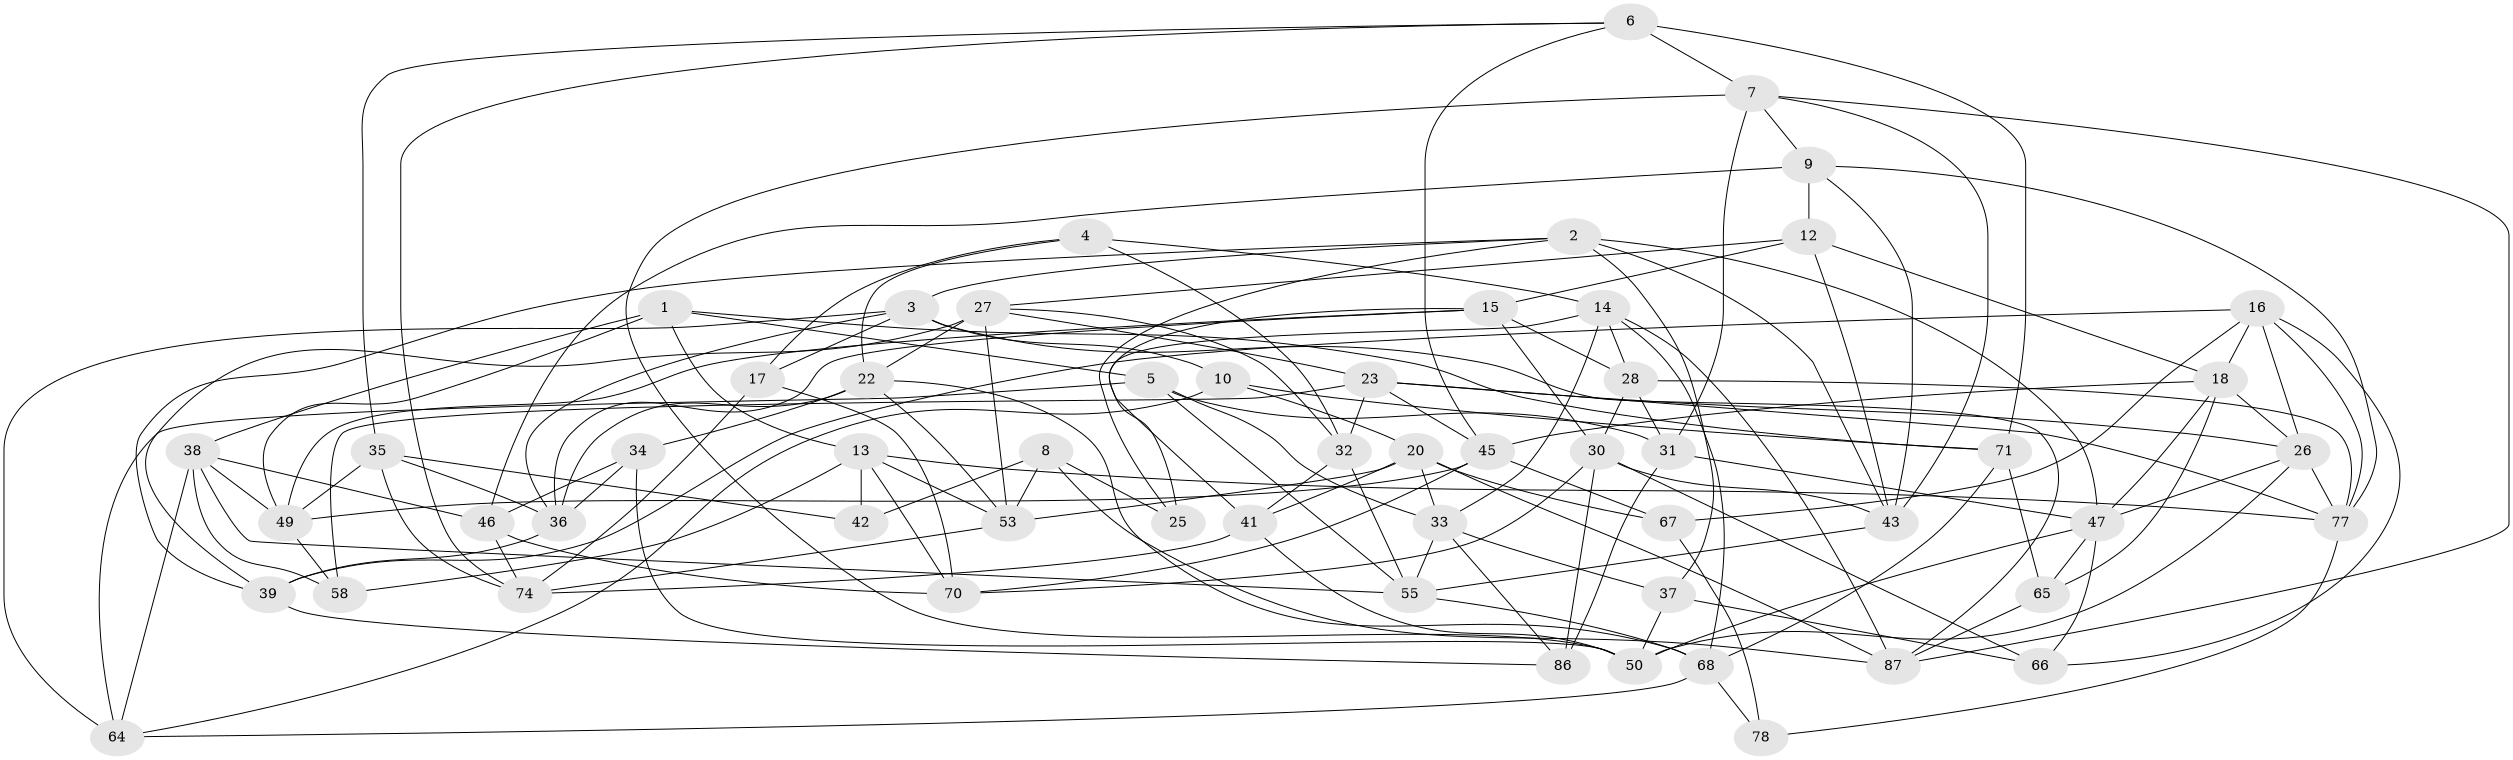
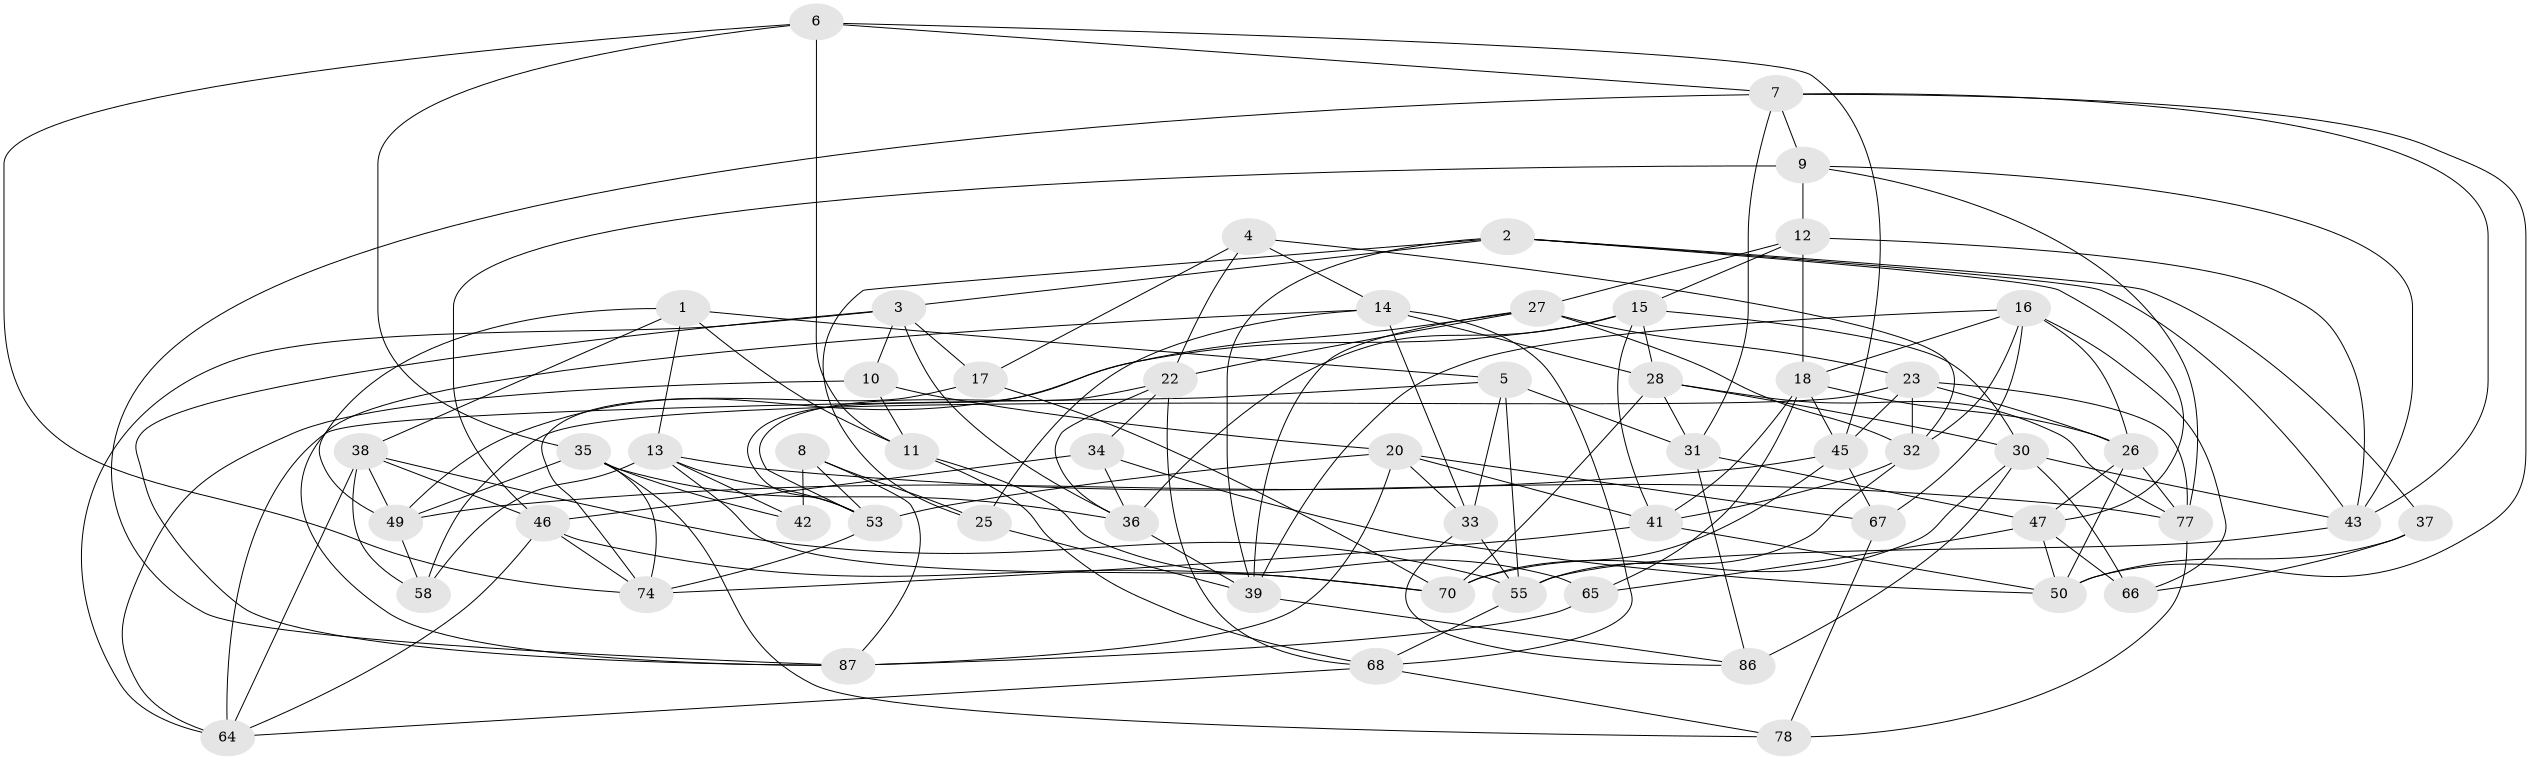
  graph {
    node [color=gray90 style=filled]
    1 [super="+27"]
    5 [super="+29"]
-   11 [super="+19" label=71]
+   11 [super="+19"]
    13 [super="+93"]
    38 [super="+68"]
    49 [super="+69"]
    64 [super="+91"]
    31 [super="+85"]
    33 [super="+96"]
    55 [super="+59"]
    n11 [label=68 super="+79"]
    65
    42
    53 [super="+100"]
    77 [super="+84"]
    58
    70 [super="+71"]
    46 [super="+63"]
    2 [super="+95"]
    3 [super="+97"]
    25
    37
    39 [super="+92"]
    43 [super="+44"]
    47 [super="+48"]
    10
    17
    36 [super="+73"]
    87 [super="+88"]
    50 [super="+83"]
    66
    86 [super="+94"]
    20 [super="+89"]
    74 [super="+75"]
    14 [super="+56"]
    28 [super="+98"]
    4
    22 [super="+62"]
    32 [super="+82"]
    34
    41 [super="+57"]
    6 [super="+90"]
    7 [super="+51"]
    35 [super="+80"]
    45 [super="+72"]
    9
    78
    67
    12 [super="+81"]
    8
    15 [super="+24"]
    18 [super="+52"]
    n53 [label=27 super="+76"]
    30 [super="+60"]
    26 [super="+99"]
    23 [super="+54"]
    16 [super="+40"]
    1 -- 5 [weight=2]
    1 -- 11
    1 -- 13
    1 -- 38
    1 -- 49
    5 -- 64
    5 -- 31
    5 -- 33
    5 -- 55
    11 -- n11
    11 -- 65
    13 -- 42
    13 -- 53
    13 -- 77
    13 -- 58
    13 -- 70
    38 -- 49
    38 -- 64
    38 -- 55
    38 -- 58
    38 -- 46
    49 -- 58
    31 -- 47
    31 -- 86 [weight=2]
    33 -- 55
-   33 -- 37
    33 -- 86
    55 -- n11
    n11 -- 64
    n11 -- 78
    65 -- 87
    53 -- 74
    77 -- 78
+   46 -- 64
    46 -- 70
    46 -- 74
    2 -- 3
    2 -- 25
    2 -- 37
    2 -- 39
    2 -- 43
    2 -- 47
    3 -- 64
    3 -- 10
    3 -- 17
    3 -- 36
    3 -- 87
+   25 -- 39
    37 -- 50
    37 -- 66
    39 -- 86
    43 -- 55
    47 -- 65
    47 -- 50
    47 -- 66
    10 -- 11
    10 -- 64
    10 -- 20
    17 -- 70
    17 -- 74
    36 -- 39
    20 -- 33
    20 -- 53
    20 -- 87
    20 -- 41
    20 -- 67
    14 -- 33
    14 -- n11
    14 -- 25
    14 -- 87
    14 -- 28
    28 -- 31
    28 -- 77
+   28 -- 70
    28 -- 30
    4 -- 17
    4 -- 14
    4 -- 22
    4 -- 32
    22 -- n11
    22 -- 53
    22 -- 36
    22 -- 34
    32 -- 55
    32 -- 41
    34 -- 46
    34 -- 36
    34 -- 50
    41 -- 50
    41 -- 74
    6 -- 11 [weight=2]
    6 -- 74
    6 -- 7
    6 -- 35
    6 -- 45
    7 -- 31
    7 -- 43
    7 -- 87
    7 -- 50
    7 -- 9
    35 -- 49
    35 -- 42
    35 -- 36
    35 -- 74
+   35 -- 78
    45 -- 49
    45 -- 70
    45 -- 67
    9 -- 77
    9 -- 46
    9 -- 43
    9 -- 12
    67 -- 78
    12 -- 43
    12 -- 15
    12 -- 18
    12 -- n53
    8 -- 42
    8 -- 53
    8 -- 25
    8 -- 87
    15 -- 49
    15 -- 36
    15 -- 28
    15 -- 41
    15 -- 30
    18 -- 65
-   18 -- 47
+   18 -- 41
    18 -- 45
    18 -- 26
    n53 -- 53
    n53 -- 39
    n53 -- 22
    n53 -- 32
    n53 -- 23
    30 -- 70
    30 -- 43
    30 -- 66
    30 -- 86
    26 -- 77
    26 -- 47
    26 -- 50
    23 -- 77
    23 -- 58
    23 -- 32
    23 -- 45
    23 -- 26
    16 -- 39
    16 -- 66
-   16 -- 77
+   16 -- 32
    16 -- 67
    16 -- 18
    16 -- 26
  }
